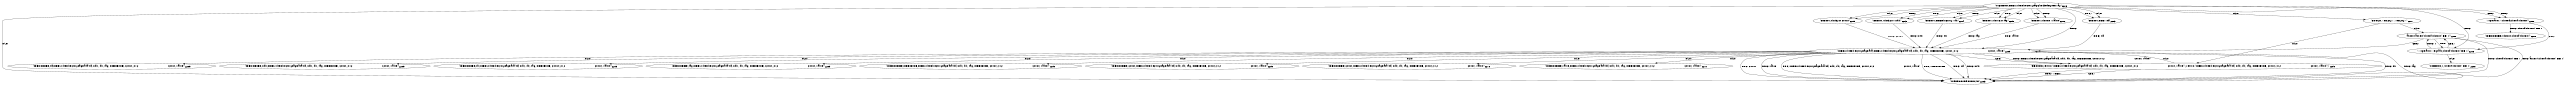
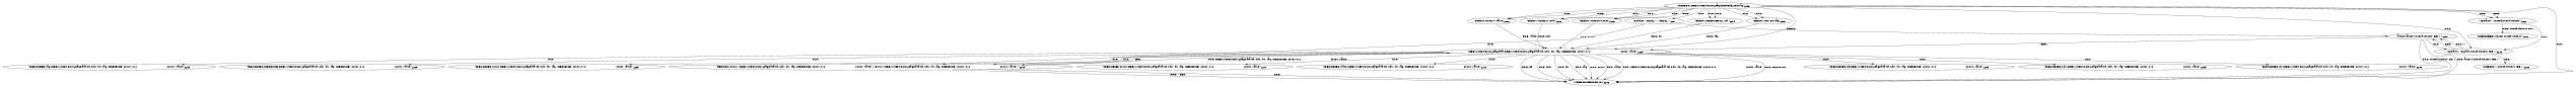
  digraph {
    n1 [label=<(METHOD,TIFFWriteDirectoryTagCheckedByteArray)<SUB>2203</SUB>>]
-   n2 [label=<(PARAM,TIFF *tif)<SUB>2203</SUB>>]
    n3 [label=<(PARAM,uint32_t *ndir)<SUB>2203</SUB>>]
    n4 [label=<(PARAM,TIFFDirEntry *dir)<SUB>2204</SUB>>]
    n5 [label=<(PARAM,uint16_t tag)<SUB>2205</SUB>>]
    n6 [label=<(PARAM,uint32_t count)<SUB>2205</SUB>>]
    n7 [label=<(PARAM,uint8_t *value)<SUB>2206</SUB>>]
    n8 [label=<(BLOCK,&lt;empty&gt;,&lt;empty&gt;)<SUB>2207</SUB>>]
    n9 [label=<(&lt;operator&gt;.equals,sizeof(uint8_t) == 1)<SUB>2208</SUB>>]
    n10 [label=<(&lt;operator&gt;.sizeOf,sizeof(uint8_t))<SUB>2208</SUB>>]
    n11 [label=<(TIFFWriteDirectoryTagData,TIFFWriteDirectoryTagData(tif, ndir, dir, tag, TIFF_BYTE, count,\012                                      count, value))<SUB>2209</SUB>>]
    n12 [label=<(METHOD_RETURN,int)<SUB>2203</SUB>>]
    n13 [label=<(assert,assert(sizeof(uint8_t) == 1))<SUB>2208</SUB>>]
    n14 [label=<(RETURN,return (TIFFWriteDirectoryTagData(tif, ndir, dir, tag, TIFF_BYTE, count,\012                                      count, value));,return (TIFFWriteDirectoryTagData(tif, ndir, dir, tag, TIFF_BYTE, count,\012                                      count, value));)<SUB>2209</SUB>>]
    n15 [label=<(LITERAL,1,sizeof(uint8_t) == 1)<SUB>2208</SUB>>]
    n16 [label=<(IDENTIFIER,uint8_t,sizeof(uint8_t))<SUB>2208</SUB>>]
    n17 [label=<(IDENTIFIER,tif,TIFFWriteDirectoryTagData(tif, ndir, dir, tag, TIFF_BYTE, count,\012                                      count, value))<SUB>2209</SUB>>]
    n18 [label=<(IDENTIFIER,ndir,TIFFWriteDirectoryTagData(tif, ndir, dir, tag, TIFF_BYTE, count,\012                                      count, value))<SUB>2209</SUB>>]
    n19 [label=<(IDENTIFIER,dir,TIFFWriteDirectoryTagData(tif, ndir, dir, tag, TIFF_BYTE, count,\012                                      count, value))<SUB>2209</SUB>>]
    n20 [label=<(IDENTIFIER,tag,TIFFWriteDirectoryTagData(tif, ndir, dir, tag, TIFF_BYTE, count,\012                                      count, value))<SUB>2209</SUB>>]
    n21 [label=<(IDENTIFIER,TIFF_BYTE,TIFFWriteDirectoryTagData(tif, ndir, dir, tag, TIFF_BYTE, count,\012                                      count, value))<SUB>2209</SUB>>]
    n22 [label=<(IDENTIFIER,count,TIFFWriteDirectoryTagData(tif, ndir, dir, tag, TIFF_BYTE, count,\012                                      count, value))<SUB>2209</SUB>>]
    n23 [label=<(IDENTIFIER,count,TIFFWriteDirectoryTagData(tif, ndir, dir, tag, TIFF_BYTE, count,\012                                      count, value))<SUB>2210</SUB>>]
    n24 [label=<(IDENTIFIER,value,TIFFWriteDirectoryTagData(tif, ndir, dir, tag, TIFF_BYTE, count,\012                                      count, value))<SUB>2210</SUB>>]
-   n1 -> n2 [label="AST: "]
-   n1 -> n2 [label="DDG: "]
    n1 -> n3 [label="AST: "]
    n1 -> n3 [label="DDG: "]
    n1 -> n4 [label="AST: "]
    n1 -> n4 [label="DDG: "]
    n1 -> n5 [label="AST: "]
    n1 -> n5 [label="DDG: "]
    n1 -> n6 [label="AST: "]
    n1 -> n6 [label="DDG: "]
    n1 -> n7 [label="AST: "]
    n1 -> n7 [label="DDG: "]
    n1 -> n8 [label="AST: "]
    n1 -> n9 [label="DDG: "]
    n1 -> n10 [label="CFG: "]
    n1 -> n10 [label="DDG: "]
    n1 -> n11 [label="DDG: "]
    n1 -> n12 [label="AST: "]
-   n2 -> n11 [label="DDG: tif"]
    n3 -> n11 [label="DDG: ndir"]
    n4 -> n11 [label="DDG: dir"]
    n5 -> n11 [label="DDG: tag"]
    n6 -> n11 [label="DDG: count"]
    n7 -> n11 [label="DDG: value"]
    n8 -> n13 [label="AST: "]
    n8 -> n14 [label="AST: "]
    n9 -> n13 [label="CFG: "]
    n9 -> n13 [label="DDG: 1"]
-   n9 -> n15 [label="AST: "]
+   n9 -> n15 [label="CFG: "]
    n10 -> n9 [label="CFG: "]
    n10 -> n16 [label="DDG: sizeof(uint8_t) == 1"]
    n11 -> n12 [label="DDG: tif"]
    n11 -> n12 [label="DDG: ndir"]
    n11 -> n12 [label="DDG: dir"]
    n11 -> n12 [label="DDG: tag"]
    n11 -> n12 [label="DDG: count"]
    n11 -> n12 [label="DDG: value"]
    n11 -> n12 [label="DDG: TIFFWriteDirectoryTagData(tif, ndir, dir, tag, TIFF_BYTE, count,\012                                      count, value)"]
    n11 -> n12 [label="DDG: TIFF_BYTE"]
    n11 -> n14 [label="CFG: "]
    n11 -> n14 [label="DDG: TIFFWriteDirectoryTagData(tif, ndir, dir, tag, TIFF_BYTE, count,\012                                      count, value)"]
    n11 -> n17 [label="AST: "]
    n11 -> n18 [label="AST: "]
    n11 -> n19 [label="AST: "]
    n11 -> n20 [label="AST: "]
    n11 -> n21 [label="AST: "]
    n11 -> n22 [label="AST: "]
    n11 -> n23 [label="AST: "]
    n11 -> n24 [label="AST: "]
-   n13 -> n9 [label="TIFF: "]
+   n13 -> n9 [label="AST: "]
    n13 -> n11 [label="CFG: "]
    n13 -> n12 [label="DDG: sizeof(uint8_t) == 1"]
    n13 -> n12 [label="DDG: assert(sizeof(uint8_t) == 1)"]
    n14 -> n11 [label="AST: "]
    n14 -> n12 [label="CFG: "]
    n14 -> n12 [label="DDG: &lt;RET&gt;"]
  }
